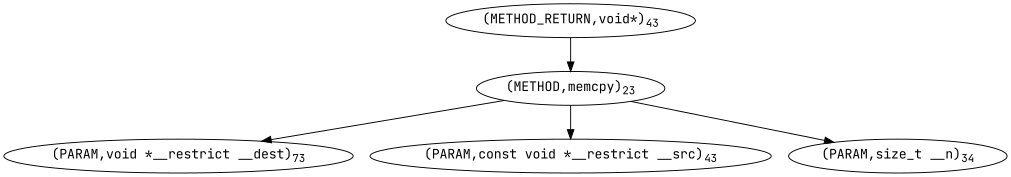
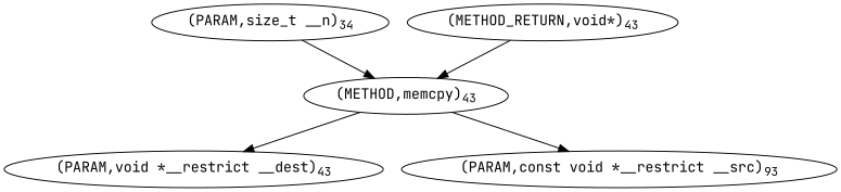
  digraph {
    fontname="JetBrains Mono"
    node [fontname="JetBrains Mono"]
    edge [fontname="JetBrains Mono"]
-   n1 [label=<(METHOD,memcpy)<SUB>23</SUB>>]
-   n2 [label=<(PARAM,void *__restrict __dest)<SUB>73</SUB>>]
-   n3 [label=<(PARAM,const void *__restrict __src)<SUB>43</SUB>>]
+   n1 [label=<(METHOD,memcpy)<SUB>43</SUB>>]
+   n2 [label=<(PARAM,void *__restrict __dest)<SUB>43</SUB>>]
+   n3 [label=<(PARAM,const void *__restrict __src)<SUB>93</SUB>>]
    n4 [label=<(PARAM,size_t __n)<SUB>34</SUB>>]
    n5 [label=<(METHOD_RETURN,void*)<SUB>43</SUB>>]
    n1 -> n2
    n1 -> n3
-   n1 -> n4
+   n4 -> n1
    n5 -> n1
  }
